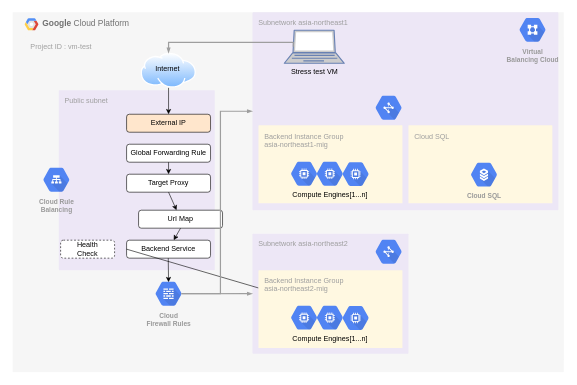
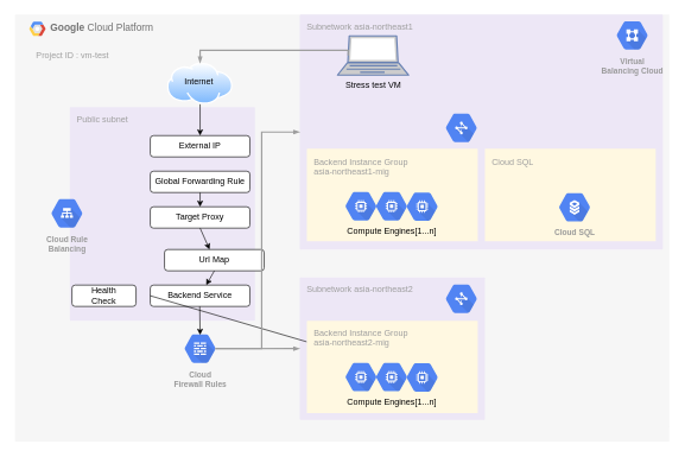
  <mxCell id="0" value="" />
  <mxCell id="1" parent="0" />
  <mxCell id="2" value="" style="endArrow=classic;html=1;rounded=0;exitX=0.5;exitY=1;exitDx=0;exitDy=0;" edge="1" parent="1" source="12"><mxGeometry width="50" height="50" relative="1" as="geometry"><mxPoint x="263" y="180" as="sourcePoint" /><mxPoint x="253" y="240" as="targetPoint" /></mxGeometry></mxCell>
  <mxCell id="3" value="&lt;b&gt;Google &lt;/b&gt;Cloud Platform" style="fillColor=#F6F6F6;strokeColor=none;shadow=0;gradientColor=none;fontSize=14;align=left;spacing=10;fontColor=#717171;9E9E9E;verticalAlign=top;spacingTop=-4;fontStyle=0;spacingLeft=40;html=1;" parent="1" vertex="1"><mxGeometry x="20" y="20" width="919" height="600" as="geometry" /></mxCell>
  <mxCell id="4" value="" style="shape=mxgraph.gcp2.google_cloud_platform;fillColor=#F6F6F6;strokeColor=none;shadow=0;gradientColor=none;" parent="3" vertex="1"><mxGeometry width="23" height="20" relative="1" as="geometry"><mxPoint x="20" y="10" as="offset" /></mxGeometry></mxCell>
  <mxCell id="5" value="Project ID : vm-test" style="sketch=0;points=[[0,0,0],[0.25,0,0],[0.5,0,0],[0.75,0,0],[1,0,0],[1,0.25,0],[1,0.5,0],[1,0.75,0],[1,1,0],[0.75,1,0],[0.5,1,0],[0.25,1,0],[0,1,0],[0,0.75,0],[0,0.5,0],[0,0.25,0]];rounded=1;absoluteArcSize=1;arcSize=2;html=1;strokeColor=none;gradientColor=none;shadow=0;dashed=0;fontSize=12;fontColor=#9E9E9E;align=left;verticalAlign=top;spacing=10;spacingTop=-4;fillColor=#F6F6F6;" parent="3" vertex="1"><mxGeometry x="20" y="40" width="899" height="540" as="geometry" /></mxCell>
  <mxCell id="6" value="Public subnet" style="sketch=0;points=[[0,0,0],[0.25,0,0],[0.5,0,0],[0.75,0,0],[1,0,0],[1,0.25,0],[1,0.5,0],[1,0.75,0],[1,1,0],[0.75,1,0],[0.5,1,0],[0.25,1,0],[0,1,0],[0,0.75,0],[0,0.5,0],[0,0.25,0]];rounded=1;absoluteArcSize=1;arcSize=2;html=1;strokeColor=none;gradientColor=none;shadow=0;dashed=0;fontSize=12;fontColor=#9E9E9E;align=left;verticalAlign=top;spacing=10;spacingTop=-4;fillColor=#EDE7F6;" parent="5" vertex="1"><mxGeometry width="260" height="300" relative="1" as="geometry"><mxPoint x="57" y="90" as="offset" /></mxGeometry></mxCell>
  <mxCell id="7" value="Subnetwork asia-northeast1" style="sketch=0;points=[[0,0,0],[0.25,0,0],[0.5,0,0],[0.75,0,0],[1,0,0],[1,0.25,0],[1,0.5,0],[1,0.75,0],[1,1,0],[0.75,1,0],[0.5,1,0],[0.25,1,0],[0,1,0],[0,0.75,0],[0,0.5,0],[0,0.25,0]];rounded=1;absoluteArcSize=1;arcSize=2;html=1;strokeColor=none;gradientColor=none;shadow=0;dashed=0;fontSize=12;fontColor=#9E9E9E;align=left;verticalAlign=top;spacing=10;spacingTop=-4;fillColor=#EDE7F6;" parent="5" vertex="1"><mxGeometry x="380" y="-40" width="510" height="330" as="geometry" /></mxCell>
  <mxCell id="8" value="Subnetwork asia-northeast2" style="sketch=0;points=[[0,0,0],[0.25,0,0],[0.5,0,0],[0.75,0,0],[1,0,0],[1,0.25,0],[1,0.5,0],[1,0.75,0],[1,1,0],[0.75,1,0],[0.5,1,0],[0.25,1,0],[0,1,0],[0,0.75,0],[0,0.5,0],[0,0.25,0]];rounded=1;absoluteArcSize=1;arcSize=2;html=1;strokeColor=none;gradientColor=none;shadow=0;dashed=0;fontSize=12;fontColor=#9E9E9E;align=left;verticalAlign=top;spacing=10;spacingTop=-4;fillColor=#EDE7F6;" parent="5" vertex="1"><mxGeometry x="380" y="329.25" width="260" height="200" as="geometry" /></mxCell>
  <mxCell id="9" value="Cloud Rule&#10;Balancing" style="sketch=0;html=1;fillColor=#5184F3;strokeColor=none;verticalAlign=top;labelPosition=center;verticalLabelPosition=bottom;align=center;spacingTop=-6;fontSize=11;fontStyle=1;fontColor=#999999;shape=mxgraph.gcp2.hexIcon;prIcon=cloud_load_balancing" parent="5" vertex="1"><mxGeometry x="20" y="210" width="66" height="58.5" as="geometry" /></mxCell>
  <mxCell id="10" value="" style="aspect=fixed;perimeter=ellipsePerimeter;html=1;align=center;shadow=0;dashed=0;spacingTop=3;image;image=img/lib/active_directory/internet_cloud.svg;" parent="5" vertex="1"><mxGeometry x="193.97" y="28" width="92.06" height="58" as="geometry" /></mxCell>
  <mxCell id="11" value="" style="endArrow=classic;html=1;rounded=0;exitX=0.5;exitY=1;exitDx=0;exitDy=0;" parent="5" source="10" target="12" edge="1"><mxGeometry width="50" height="50" relative="1" as="geometry"><mxPoint x="360" y="360" as="sourcePoint" /><mxPoint x="410" y="310" as="targetPoint" /></mxGeometry></mxCell>
- <mxCell id="12" value="External IP" style="rounded=1;whiteSpace=wrap;html=1;fillColor=#ffe6cc;" parent="5" vertex="1"><mxGeometry x="170" y="130" width="140" height="30" as="geometry" /></mxCell>
+ <mxCell id="12" value="External IP" style="rounded=1;whiteSpace=wrap;html=1;" parent="5" vertex="1"><mxGeometry x="170" y="130" width="140" height="30" as="geometry" /></mxCell>
  <mxCell id="13" value="Global Forwarding Rule" style="rounded=1;whiteSpace=wrap;html=1;" parent="5" vertex="1"><mxGeometry x="170" y="180" width="140" height="30" as="geometry" /></mxCell>
  <mxCell id="14" value="Target Proxy" style="rounded=1;whiteSpace=wrap;html=1;" parent="5" vertex="1"><mxGeometry x="170" y="230" width="140" height="30" as="geometry" /></mxCell>
  <mxCell id="15" value="UrI Map" style="rounded=1;whiteSpace=wrap;html=1;" parent="5" vertex="1"><mxGeometry x="190" y="290" width="140" height="30" as="geometry" /></mxCell>
  <mxCell id="16" value="Backend Service" style="rounded=1;whiteSpace=wrap;html=1;" parent="5" vertex="1"><mxGeometry x="170" y="340" width="140" height="30" as="geometry" /></mxCell>
- <mxCell id="17" value="Health&lt;br&gt;Check" style="rounded=1;whiteSpace=wrap;html=1;dashed=1;" parent="5" vertex="1"><mxGeometry x="60" y="340" width="90" height="30" as="geometry" /></mxCell>
+ <mxCell id="17" value="Health&lt;br&gt;Check" style="rounded=1;whiteSpace=wrap;html=1;" parent="5" vertex="1"><mxGeometry x="60" y="340" width="90" height="30" as="geometry" /></mxCell>
  <mxCell id="18" value="" style="endArrow=none;html=1;rounded=0;exitX=0;exitY=0.5;exitDx=0;exitDy=0;" parent="5" source="16" target="28" edge="1"><mxGeometry width="50" height="50" relative="1" as="geometry"><mxPoint x="360" y="360" as="sourcePoint" /><mxPoint x="410" y="310" as="targetPoint" /></mxGeometry></mxCell>
  <mxCell id="19" value="" style="endArrow=classic;html=1;rounded=0;exitX=0.5;exitY=1;exitDx=0;exitDy=0;" edge="1" parent="5" source="14" target="15"><mxGeometry width="50" height="50" relative="1" as="geometry"><mxPoint x="250" y="220" as="sourcePoint" /><mxPoint x="250" y="240" as="targetPoint" /></mxGeometry></mxCell>
  <mxCell id="20" value="" style="endArrow=classic;html=1;rounded=0;exitX=0.5;exitY=1;exitDx=0;exitDy=0;" edge="1" parent="5" source="15" target="16"><mxGeometry width="50" height="50" relative="1" as="geometry"><mxPoint x="250" y="270" as="sourcePoint" /><mxPoint x="250" y="300" as="targetPoint" /></mxGeometry></mxCell>
  <mxCell id="21" value="Cloud&#10;Firewall Rules" style="sketch=0;html=1;fillColor=#5184F3;strokeColor=none;verticalAlign=top;labelPosition=center;verticalLabelPosition=bottom;align=center;spacingTop=-6;fontSize=11;fontStyle=1;fontColor=#999999;shape=mxgraph.gcp2.hexIcon;prIcon=cloud_firewall_rules" vertex="1" parent="5"><mxGeometry x="207" y="400" width="66" height="58.5" as="geometry" /></mxCell>
  <mxCell id="22" value="" style="endArrow=classic;html=1;rounded=0;exitX=0.5;exitY=1;exitDx=0;exitDy=0;" edge="1" parent="5"><mxGeometry width="50" height="50" relative="1" as="geometry"><mxPoint x="239.5" y="370" as="sourcePoint" /><mxPoint x="240" y="410" as="targetPoint" /></mxGeometry></mxCell>
  <mxCell id="23" value="" style="edgeStyle=orthogonalEdgeStyle;fontSize=12;html=1;endArrow=blockThin;endFill=1;rounded=0;strokeWidth=2;endSize=4;startSize=4;dashed=0;strokeColor=#9E9E9E;exitX=0.825;exitY=0.5;exitDx=0;exitDy=0;exitPerimeter=0;entryX=0;entryY=0.5;entryDx=0;entryDy=0;entryPerimeter=0;" edge="1" parent="5" source="21" target="7"><mxGeometry width="100" relative="1" as="geometry"><mxPoint x="570" y="460" as="sourcePoint" /><mxPoint x="670" y="460" as="targetPoint" /></mxGeometry></mxCell>
  <mxCell id="24" value="" style="edgeStyle=orthogonalEdgeStyle;fontSize=12;html=1;endArrow=blockThin;endFill=1;rounded=0;strokeWidth=2;endSize=4;startSize=4;dashed=0;strokeColor=#9E9E9E;entryX=0;entryY=0.5;entryDx=0;entryDy=0;entryPerimeter=0;exitX=0.825;exitY=0.5;exitDx=0;exitDy=0;exitPerimeter=0;" edge="1" parent="5" source="21" target="8"><mxGeometry width="100" relative="1" as="geometry"><mxPoint x="270" y="430" as="sourcePoint" /><mxPoint x="670" y="460" as="targetPoint" /><Array as="points"><mxPoint x="380" y="429" /></Array></mxGeometry></mxCell>
  <mxCell id="25" value="" style="sketch=0;html=1;fillColor=#5184F3;strokeColor=none;verticalAlign=top;labelPosition=center;verticalLabelPosition=bottom;align=center;spacingTop=-6;fontSize=11;fontStyle=1;fontColor=#999999;shape=mxgraph.gcp2.hexIcon;prIcon=cloud_network" vertex="1" parent="5"><mxGeometry x="574" y="90" width="66" height="58.5" as="geometry" /></mxCell>
  <mxCell id="26" value="" style="sketch=0;html=1;fillColor=#5184F3;strokeColor=none;verticalAlign=top;labelPosition=center;verticalLabelPosition=bottom;align=center;spacingTop=-6;fontSize=11;fontStyle=1;fontColor=#999999;shape=mxgraph.gcp2.hexIcon;prIcon=cloud_network" vertex="1" parent="5"><mxGeometry x="574" y="330" width="66" height="58.5" as="geometry" /></mxCell>
  <mxCell id="27" value="Backend Instance Group&lt;br&gt;asia-northeast1-mig" style="sketch=0;points=[[0,0,0],[0.25,0,0],[0.5,0,0],[0.75,0,0],[1,0,0],[1,0.25,0],[1,0.5,0],[1,0.75,0],[1,1,0],[0.75,1,0],[0.5,1,0],[0.25,1,0],[0,1,0],[0,0.75,0],[0,0.5,0],[0,0.25,0]];rounded=1;absoluteArcSize=1;arcSize=2;html=1;strokeColor=none;gradientColor=none;shadow=0;dashed=0;fontSize=12;fontColor=#9E9E9E;align=left;verticalAlign=top;spacing=10;spacingTop=-4;fillColor=#FFF8E1;" vertex="1" parent="5"><mxGeometry x="390" y="148.5" width="240" height="130" as="geometry" /></mxCell>
  <mxCell id="28" value="Backend Instance Group&lt;br&gt;asia-northeast2-mig" style="sketch=0;points=[[0,0,0],[0.25,0,0],[0.5,0,0],[0.75,0,0],[1,0,0],[1,0.25,0],[1,0.5,0],[1,0.75,0],[1,1,0],[0.75,1,0],[0.5,1,0],[0.25,1,0],[0,1,0],[0,0.75,0],[0,0.5,0],[0,0.25,0]];rounded=1;absoluteArcSize=1;arcSize=2;html=1;strokeColor=none;gradientColor=none;shadow=0;dashed=0;fontSize=12;fontColor=#9E9E9E;align=left;verticalAlign=top;spacing=10;spacingTop=-4;fillColor=#FFF8E1;" vertex="1" parent="5"><mxGeometry x="390" y="390" width="240" height="130" as="geometry" /></mxCell>
  <mxCell id="29" value="" style="sketch=0;html=1;fillColor=#5184F3;strokeColor=none;verticalAlign=top;labelPosition=center;verticalLabelPosition=bottom;align=center;spacingTop=-6;fontSize=11;fontStyle=1;fontColor=#999999;shape=mxgraph.gcp2.hexIcon;prIcon=compute_engine" vertex="1" parent="5"><mxGeometry x="433" y="200" width="66" height="58.5" as="geometry" /></mxCell>
  <mxCell id="30" value="" style="sketch=0;html=1;fillColor=#5184F3;strokeColor=none;verticalAlign=top;labelPosition=center;verticalLabelPosition=bottom;align=center;spacingTop=-6;fontSize=11;fontStyle=1;fontColor=#999999;shape=mxgraph.gcp2.hexIcon;prIcon=compute_engine" vertex="1" parent="5"><mxGeometry x="476" y="200" width="66" height="58.5" as="geometry" /></mxCell>
  <mxCell id="31" value="" style="sketch=0;html=1;fillColor=#5184F3;strokeColor=none;verticalAlign=top;labelPosition=center;verticalLabelPosition=bottom;align=center;spacingTop=-6;fontSize=11;fontStyle=1;fontColor=#999999;shape=mxgraph.gcp2.hexIcon;prIcon=compute_engine" vertex="1" parent="5"><mxGeometry x="519" y="200.5" width="66" height="58.5" as="geometry" /></mxCell>
  <mxCell id="32" value="" style="sketch=0;html=1;fillColor=#5184F3;strokeColor=none;verticalAlign=top;labelPosition=center;verticalLabelPosition=bottom;align=center;spacingTop=-6;fontSize=11;fontStyle=1;fontColor=#999999;shape=mxgraph.gcp2.hexIcon;prIcon=compute_engine" vertex="1" parent="5"><mxGeometry x="519" y="440.5" width="66" height="58.5" as="geometry" /></mxCell>
  <mxCell id="33" value="" style="sketch=0;html=1;fillColor=#5184F3;strokeColor=none;verticalAlign=top;labelPosition=center;verticalLabelPosition=bottom;align=center;spacingTop=-6;fontSize=11;fontStyle=1;fontColor=#999999;shape=mxgraph.gcp2.hexIcon;prIcon=compute_engine" vertex="1" parent="5"><mxGeometry x="433" y="440" width="66" height="58.5" as="geometry" /></mxCell>
  <mxCell id="34" value="" style="sketch=0;html=1;fillColor=#5184F3;strokeColor=none;verticalAlign=top;labelPosition=center;verticalLabelPosition=bottom;align=center;spacingTop=-6;fontSize=11;fontStyle=1;fontColor=#999999;shape=mxgraph.gcp2.hexIcon;prIcon=compute_engine" vertex="1" parent="5"><mxGeometry x="476" y="440" width="66" height="58.5" as="geometry" /></mxCell>
  <mxCell id="35" value="Compute Engines[1...n]" style="text;html=1;strokeColor=none;fillColor=none;align=center;verticalAlign=middle;whiteSpace=wrap;rounded=0;" vertex="1" parent="5"><mxGeometry x="430.5" y="248.5" width="157" height="30" as="geometry" /></mxCell>
  <mxCell id="36" value="Compute Engines[1...n]" style="text;html=1;strokeColor=none;fillColor=none;align=center;verticalAlign=middle;whiteSpace=wrap;rounded=0;" vertex="1" parent="5"><mxGeometry x="430.5" y="490" width="157" height="30" as="geometry" /></mxCell>
  <mxCell id="37" value="Internet" style="text;html=1;strokeColor=none;fillColor=none;align=center;verticalAlign=middle;whiteSpace=wrap;rounded=0;" vertex="1" parent="5"><mxGeometry x="160" y="40" width="157" height="30" as="geometry" /></mxCell>
  <mxCell id="38" value="" style="fontColor=#0066CC;verticalAlign=top;verticalLabelPosition=bottom;labelPosition=center;align=center;html=1;outlineConnect=0;fillColor=#CCCCCC;strokeColor=#6881B3;gradientColor=none;gradientDirection=north;strokeWidth=2;shape=mxgraph.networks.laptop;" vertex="1" parent="5"><mxGeometry x="433" y="-10" width="100" height="55" as="geometry" /></mxCell>
  <mxCell id="39" value="" style="endArrow=classic;html=1;rounded=0;exitX=0.5;exitY=1;exitDx=0;exitDy=0;entryX=0.5;entryY=0;entryDx=0;entryDy=0;" edge="1" parent="5" source="13" target="14"><mxGeometry width="50" height="50" relative="1" as="geometry"><mxPoint x="223" y="170" as="sourcePoint" /><mxPoint x="213" y="230" as="targetPoint" /></mxGeometry></mxCell>
  <mxCell id="40" value="Cloud SQL" style="sketch=0;points=[[0,0,0],[0.25,0,0],[0.5,0,0],[0.75,0,0],[1,0,0],[1,0.25,0],[1,0.5,0],[1,0.75,0],[1,1,0],[0.75,1,0],[0.5,1,0],[0.25,1,0],[0,1,0],[0,0.75,0],[0,0.5,0],[0,0.25,0]];rounded=1;absoluteArcSize=1;arcSize=2;html=1;strokeColor=none;gradientColor=none;shadow=0;dashed=0;fontSize=12;fontColor=#9E9E9E;align=left;verticalAlign=top;spacing=10;spacingTop=-4;fillColor=#FFF8E1;" vertex="1" parent="5"><mxGeometry x="640" y="148.5" width="240" height="130" as="geometry" /></mxCell>
  <mxCell id="41" value="Cloud SQL" style="sketch=0;html=1;fillColor=#5184F3;strokeColor=none;verticalAlign=top;labelPosition=center;verticalLabelPosition=bottom;align=center;spacingTop=-6;fontSize=11;fontStyle=1;fontColor=#999999;shape=mxgraph.gcp2.hexIcon;prIcon=cloud_sql" vertex="1" parent="5"><mxGeometry x="733" y="201.5" width="66" height="58.5" as="geometry" /></mxCell>
  <mxCell id="42" value="" style="edgeStyle=orthogonalEdgeStyle;fontSize=12;html=1;endArrow=blockThin;endFill=1;rounded=0;strokeWidth=2;endSize=4;startSize=4;dashed=0;strokeColor=#9E9E9E;entryX=0.5;entryY=0;entryDx=0;entryDy=0;exitX=0.15;exitY=0.5;exitDx=0;exitDy=0;exitPerimeter=0;" edge="1" parent="5" source="38" target="10"><mxGeometry width="100" relative="1" as="geometry"><mxPoint x="353" y="10" as="sourcePoint" /><mxPoint x="433" y="150" as="targetPoint" /><Array as="points"><mxPoint x="448" y="10" /><mxPoint x="240" y="10" /></Array></mxGeometry></mxCell>
  <mxCell id="43" value="Virtual&#10;Balancing Cloud" style="sketch=0;html=1;fillColor=#5184F3;strokeColor=none;verticalAlign=top;labelPosition=center;verticalLabelPosition=bottom;align=center;spacingTop=-6;fontSize=11;fontStyle=1;fontColor=#999999;shape=mxgraph.gcp2.hexIcon;prIcon=virtual_private_cloud" vertex="1" parent="5"><mxGeometry x="814" y="-40" width="66" height="58.5" as="geometry" /></mxCell>
  <mxCell id="44" value="Stress test VM" style="text;html=1;strokeColor=none;fillColor=none;align=center;verticalAlign=middle;whiteSpace=wrap;rounded=0;" vertex="1" parent="5"><mxGeometry x="404.5" y="45" width="157" height="30" as="geometry" /></mxCell>
